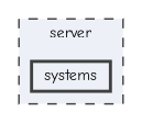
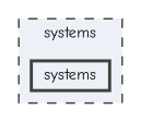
  digraph {
    compound=true
    fontname="Comic Neue"
    n1 [color=grey25 fillcolor="#edf0f7" fontname="Comic Neue" fontsize=10 height=0.2 label=systems shape=box style="filled,bold" width=0.4]
    subgraph cluster_1 {
      bgcolor="#edf0f7"
      fontsize=10
-     label=server
+     label=systems
      pencolor=grey25
      style="filled,dashed"
      n1
    }
  }
